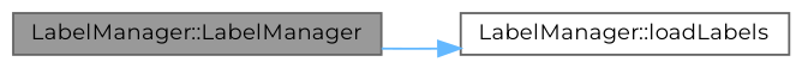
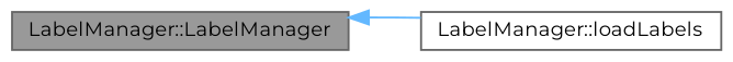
  digraph {
    rankdir=LR
    fontname=Montserrat
    node [fontname=Montserrat fontsize=10 shape=box style=filled]
    n1 [color=gray40 fillcolor=grey60 fontcolor=black height=0.2 label="LabelManager::LabelManager" width=0.4]
    n2 [color=grey40 fillcolor=white height=0.2 label="LabelManager::loadLabels" width=0.4]
-   n1 -> n2 [color=steelblue1 fontname=Montserrat fontsize=10 labelfontname=Helvetica labelfontsize=10 style=solid]
+   n2 -> n1 [color=steelblue1 fontname=Montserrat fontsize=10 labelfontname=Helvetica labelfontsize=10 style=solid]
  }
